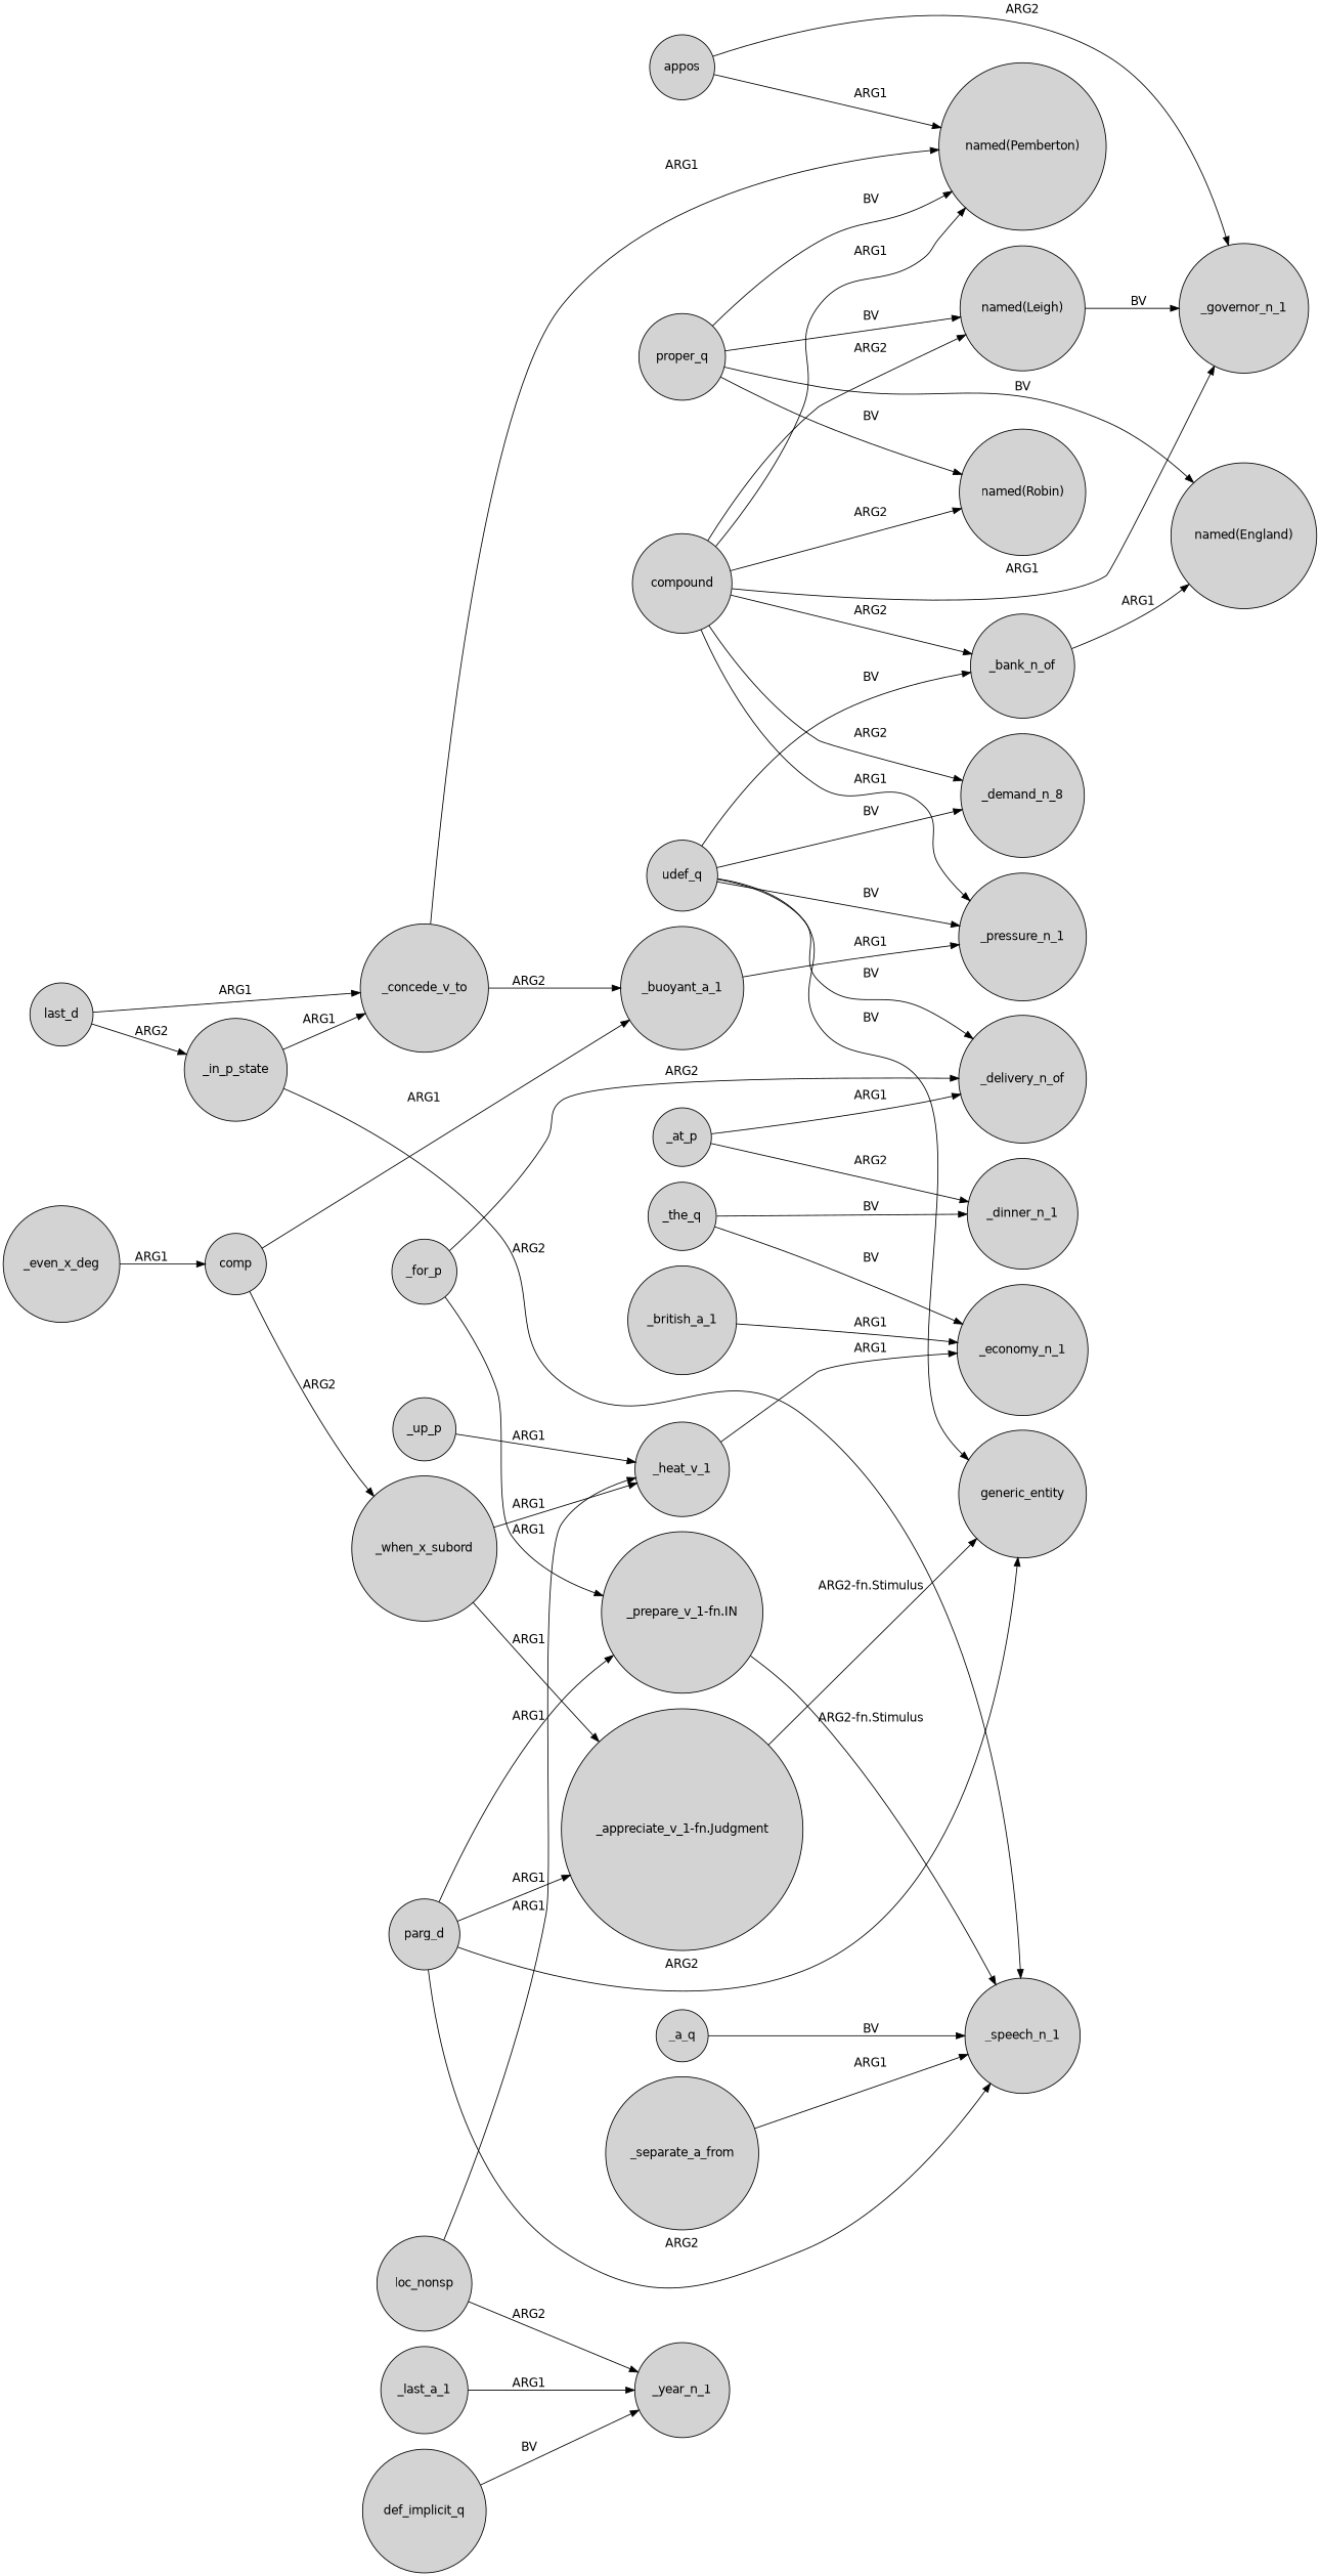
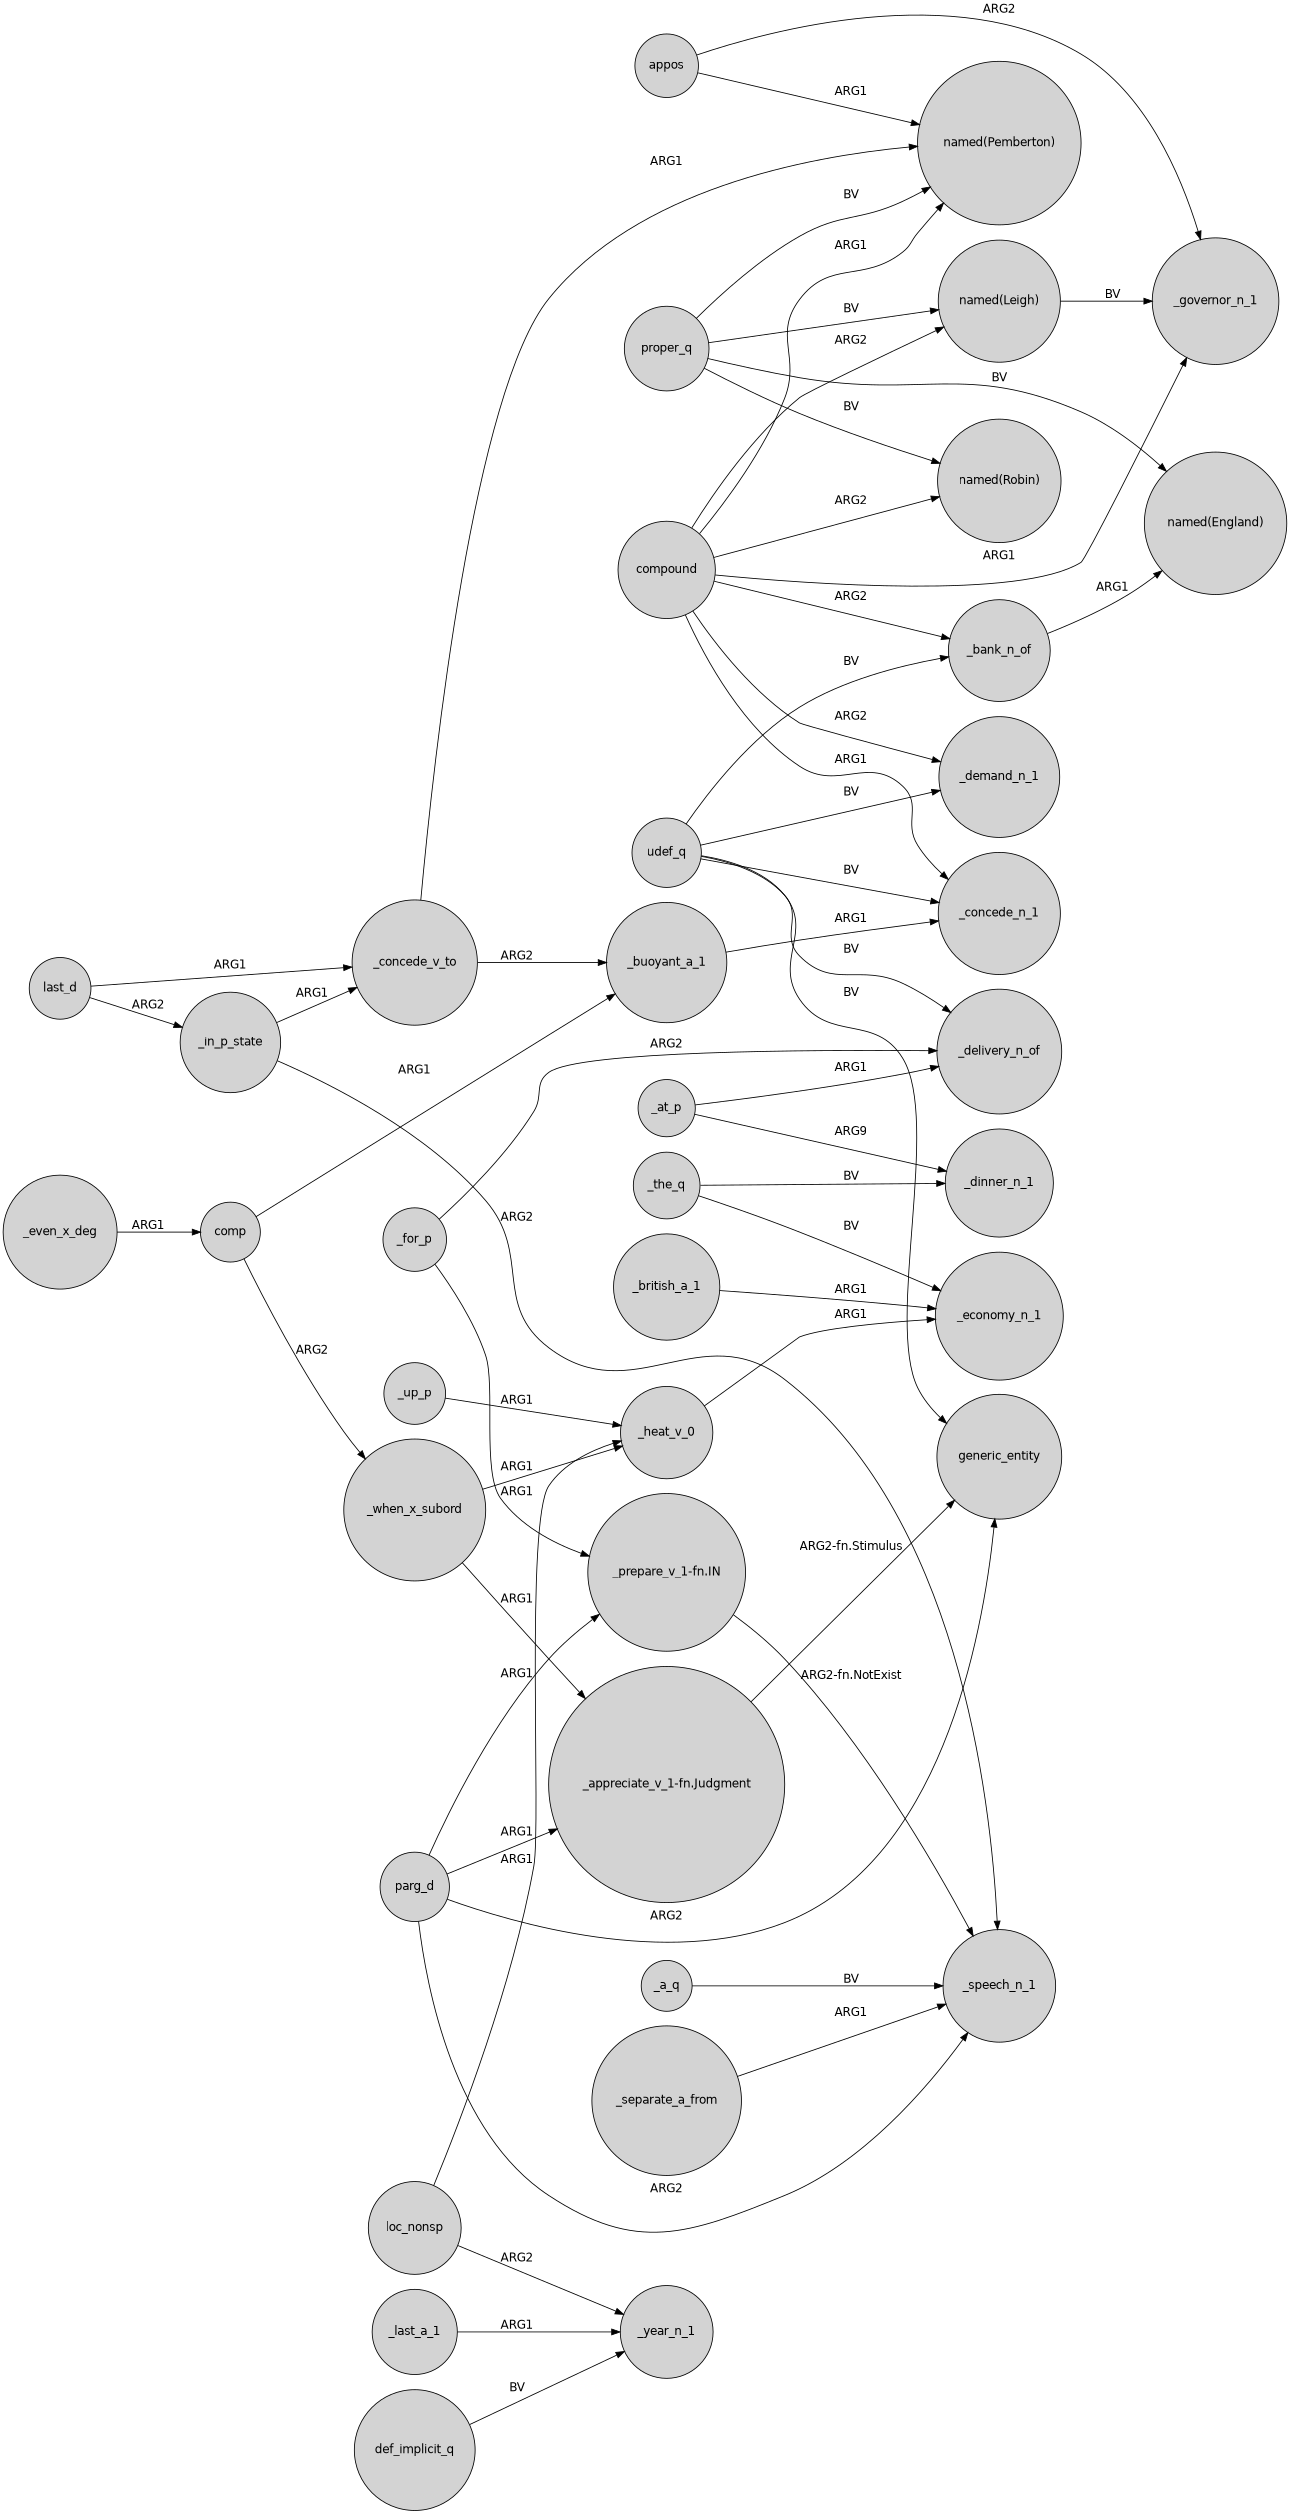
  digraph {
    fontname="DejaVu Sans"
    rankdir=LR
    node [fontname="DejaVu Sans" shape=circle style=filled]
    edge [fontname="DejaVu Sans"]
    udef_q
-   _pressure_n_1
+   _pressure_n_1 [label=_concede_n_1]
    _bank_n_of
    generic_entity
    _delivery_n_of
-   _demand_n_1 [label=_demand_n_8]
+   _demand_n_1
    "named(England)"
    appos
    _governor_n_1
    "named(Pemberton)"
    _when_x_subord
-   _heat_v_1
+   _heat_v_1 [label=_heat_v_0]
    "_appreciate_v_1-fn.Judgment"
    _economy_n_1
    compound
    "named(Leigh)"
    "named(Robin)"
    _concede_v_to
    _buoyant_a_1
    def_implicit_q
    _year_n_1
    comp
    parg_d
    "_prepare_v_1-fn.IN"
    _speech_n_1
    n26 [label=last_d]
    _in_p_state
    _at_p
    _dinner_n_1
    proper_q
    _the_q
    loc_nonsp
    _even_x_deg
    _for_p
    _british_a_1
    _up_p
    _last_a_1
    _separate_a_from
    _a_q
    udef_q -> _pressure_n_1 [label=BV]
    udef_q -> _bank_n_of [label=BV]
    udef_q -> generic_entity [label=BV]
    udef_q -> _delivery_n_of [label=BV]
    udef_q -> _demand_n_1 [label=BV]
    _bank_n_of -> "named(England)" [label=ARG1]
    appos -> _governor_n_1 [label=ARG2]
    appos -> "named(Pemberton)" [label=ARG1]
    _when_x_subord -> _heat_v_1 [label=ARG1]
    _when_x_subord -> "_appreciate_v_1-fn.Judgment" [label=ARG1]
    _heat_v_1 -> _economy_n_1 [label=ARG1]
    "_appreciate_v_1-fn.Judgment" -> generic_entity [label="ARG2-fn.Stimulus"]
    compound -> _pressure_n_1 [label=ARG1]
    compound -> _bank_n_of [label=ARG2]
    compound -> _demand_n_1 [label=ARG2]
    compound -> _governor_n_1 [label=ARG1]
    compound -> "named(Pemberton)" [label=ARG1]
    compound -> "named(Leigh)" [label=ARG2]
    compound -> "named(Robin)" [label=ARG2]
    "named(Leigh)" -> _governor_n_1 [label=BV]
    _concede_v_to -> "named(Pemberton)" [label=ARG1]
    _concede_v_to -> _buoyant_a_1 [label=ARG2]
    _buoyant_a_1 -> _pressure_n_1 [label=ARG1]
    def_implicit_q -> _year_n_1 [label=BV]
    comp -> _when_x_subord [label=ARG2]
    comp -> _buoyant_a_1 [label=ARG1]
    parg_d -> generic_entity [label=ARG2]
    parg_d -> "_appreciate_v_1-fn.Judgment" [label=ARG1]
    parg_d -> "_prepare_v_1-fn.IN" [label=ARG1]
    parg_d -> _speech_n_1 [label=ARG2]
-   "_prepare_v_1-fn.IN" -> _speech_n_1 [label="ARG2-fn.Stimulus"]
+   "_prepare_v_1-fn.IN" -> _speech_n_1 [label="ARG2-fn.NotExist"]
    n26 -> _concede_v_to [label=ARG1]
    n26 -> _in_p_state [label=ARG2]
    _in_p_state -> _concede_v_to [label=ARG1]
    _in_p_state -> _speech_n_1 [label=ARG2]
    _at_p -> _delivery_n_of [label=ARG1]
-   _at_p -> _dinner_n_1 [label=ARG2]
+   _at_p -> _dinner_n_1 [label=ARG9]
    proper_q -> "named(England)" [label=BV]
    proper_q -> "named(Pemberton)" [label=BV]
    proper_q -> "named(Leigh)" [label=BV]
    proper_q -> "named(Robin)" [label=BV]
    _the_q -> _economy_n_1 [label=BV]
    _the_q -> _dinner_n_1 [label=BV]
    loc_nonsp -> _heat_v_1 [label=ARG1]
    loc_nonsp -> _year_n_1 [label=ARG2]
    _even_x_deg -> comp [label=ARG1]
    _for_p -> _delivery_n_of [label=ARG2]
    _for_p -> "_prepare_v_1-fn.IN" [label=ARG1]
    _british_a_1 -> _economy_n_1 [label=ARG1]
    _up_p -> _heat_v_1 [label=ARG1]
    _last_a_1 -> _year_n_1 [label=ARG1]
    _separate_a_from -> _speech_n_1 [label=ARG1]
    _a_q -> _speech_n_1 [label=BV]
  }
